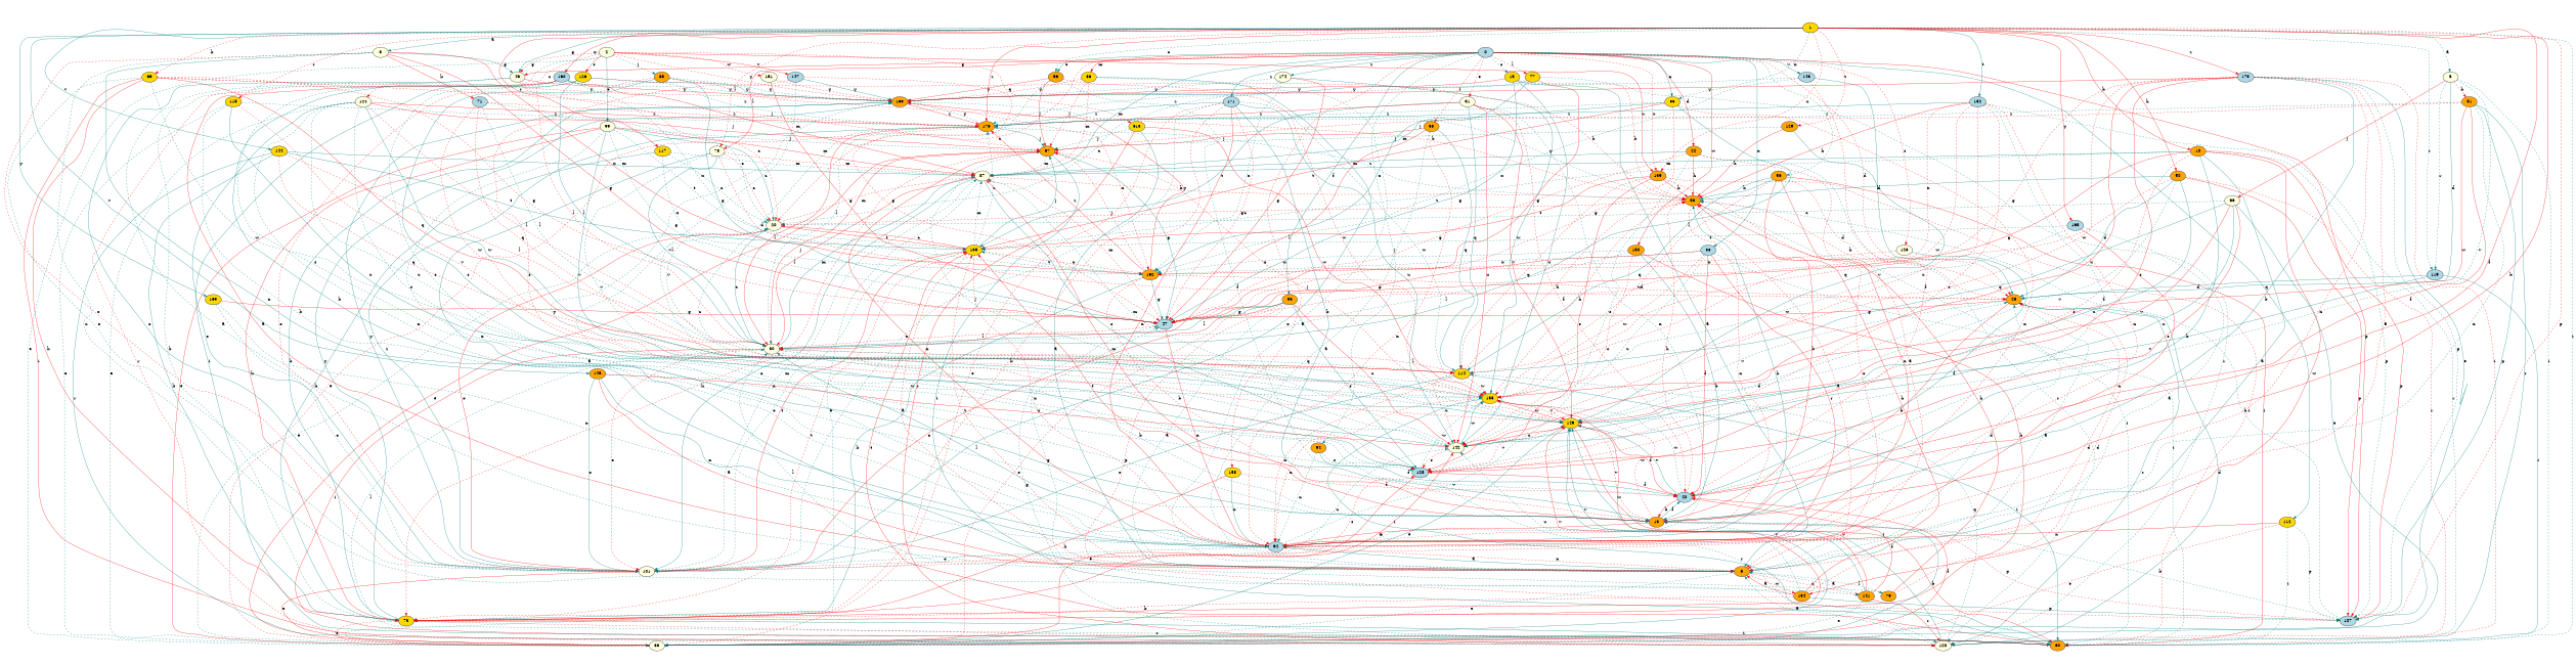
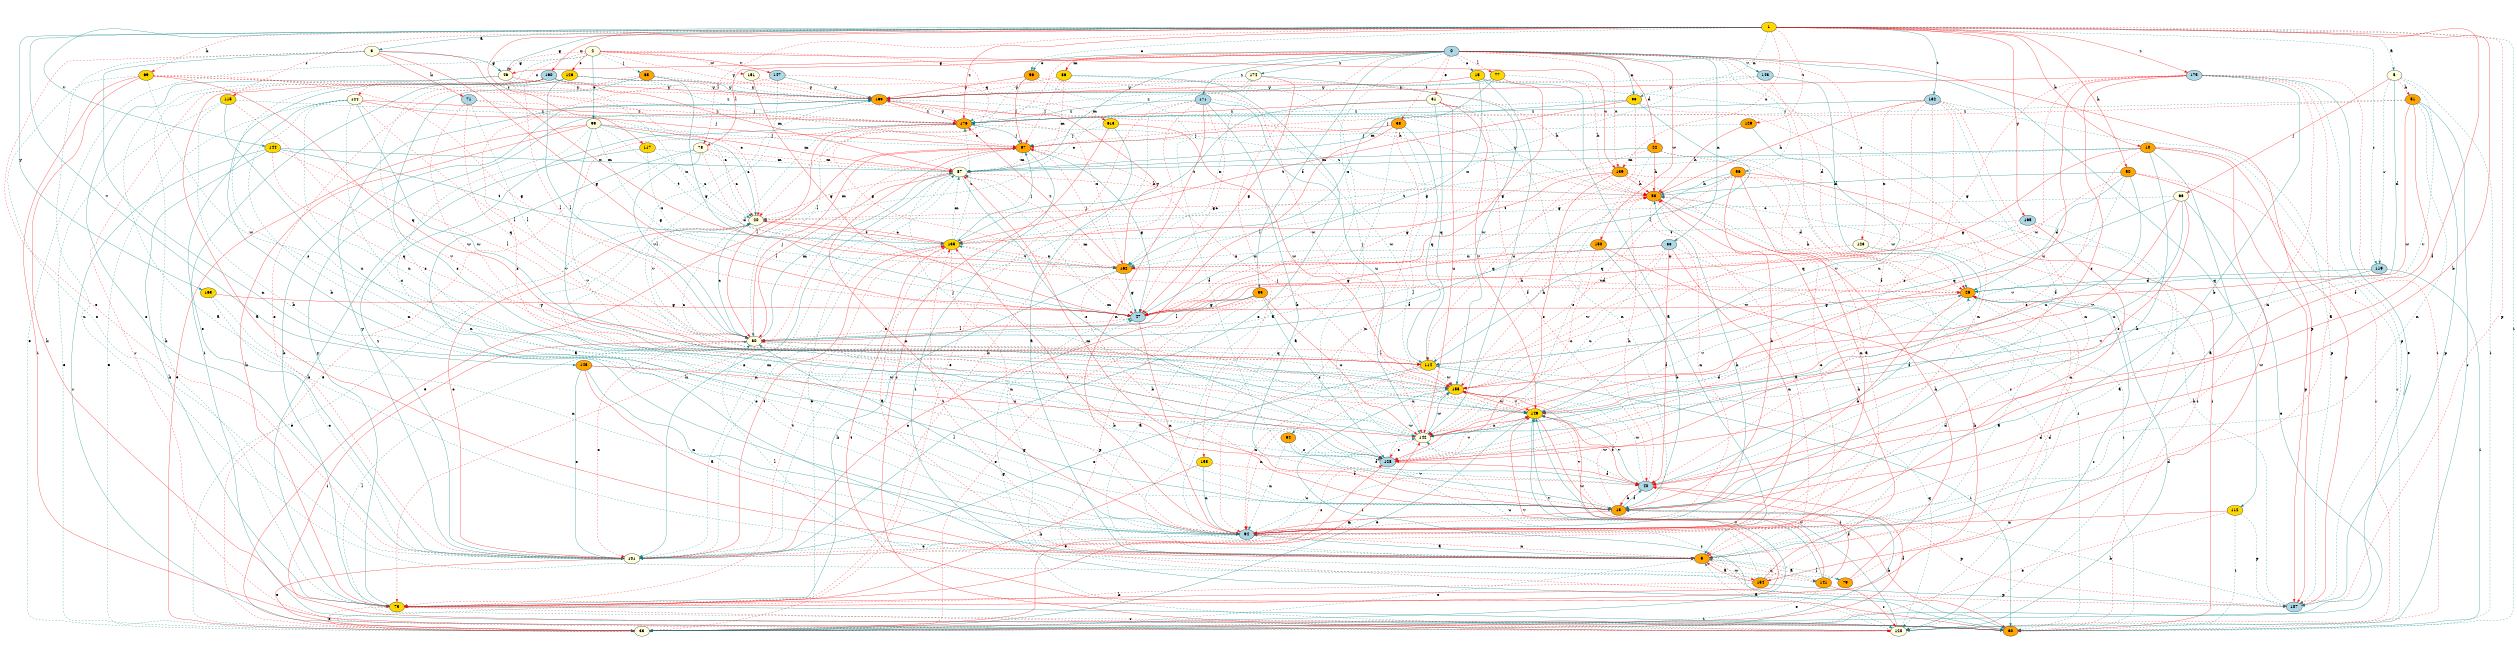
  strict digraph {
    node [fillcolor=orange style=filled]
    edge [color=teal style=dashed]
    0 [fillcolor=lightblue]
    15 [fillcolor=gold]
    20 [fillcolor=lightyellow]
    22
    26
    31 [fillcolor=lightyellow]
    35
    46 [fillcolor=lightyellow]
    56
    58
    64
    77 [fillcolor=gold]
    78 [fillcolor=lightyellow]
    86 [fillcolor=gold]
    87 [fillcolor=lightyellow]
    88 [fillcolor=lightblue]
    93 [fillcolor=gold]
    96
    107 [fillcolor=lightblue]
    112 [fillcolor=gold]
    123 [fillcolor=lightyellow]
    139
    143 [fillcolor=lightblue]
    150
    158 [fillcolor=gold]
    171 [fillcolor=lightblue]
    174 [fillcolor=lightyellow]
    169
    47 [fillcolor=lightblue]
    6
    53
    142 [fillcolor=lightyellow]
    33 [fillcolor=lightyellow]
    94 [fillcolor=lightblue]
    101 [fillcolor=lightyellow]
    135 [fillcolor=gold]
    128 [fillcolor=lightblue]
    120 [fillcolor=lightyellow]
    13
    149 [fillcolor=gold]
    40 [fillcolor=lightblue]
    176
    114 [fillcolor=gold]
    80 [fillcolor=lightyellow]
    60
    155 [fillcolor=gold]
    67
    162
    73 [fillcolor=gold]
    1 [fillcolor=gold]
    3 [fillcolor=lightyellow]
    5 [fillcolor=lightyellow]
    10
    50
    69 [fillcolor=gold]
    115 [fillcolor=gold]
    117 [fillcolor=gold]
    119 [fillcolor=lightblue]
    129
    132 [fillcolor=lightblue]
    144 [fillcolor=gold]
    145
    160 [fillcolor=lightblue]
    163 [fillcolor=gold]
    165 [fillcolor=lightblue]
    175 [fillcolor=lightblue]
    71 [fillcolor=lightblue]
    141
    51
    66 [fillcolor=lightyellow]
    154
    2 [fillcolor=lightyellow]
    65
    99 [fillcolor=lightyellow]
    n75 [fillcolor=gold label=613]
    124 [fillcolor=lightyellow]
    126 [fillcolor=gold]
    147 [fillcolor=lightblue]
    151 [fillcolor=lightyellow]
    79
    0 -> 15 [label=c]
    0 -> 20 [color=red label=c]
    0 -> 22 [color=red label=d style=solid]
    0 -> 26 [color=red label=d]
    0 -> 31 [color=red label=e]
    0 -> 35 [label=f style=solid]
    0 -> 46 [color=red label=g style=solid]
    0 -> 56 [label=i]
    0 -> 58 [color=red label=i]
    0 -> 64 [label=j]
    0 -> 77 [color=red label=l]
    0 -> 78 [color=red label=l style=solid]
    0 -> 86 [color=red label=m style=solid]
    0 -> 87 [label=m style=solid]
    0 -> 88 [label=n style=solid]
    0 -> 93 [label=n style=solid]
    0 -> 96 [label=o style=solid]
    0 -> 107 [color=red label=p style=solid]
    0 -> 112 [label=q style=solid]
    0 -> 123 [color=red label=s]
    0 -> 139 [color=red label=u]
    0 -> 143 [label=v style=solid]
    0 -> 150 [color=red label=w style=solid]
    0 -> 158 [color=red label=x]
    0 -> 171 [label=z style=solid]
    0 -> 174 [label=z style=solid]
    15 -> 169 [color=red label=y style=solid]
    15 -> 47 [label=g style=solid]
    15 -> 6 [label=a style=solid]
    15 -> 53 [color=red label=h]
    15 -> 142 [label=u style=solid]
    20 -> 87 [color=red label=m]
    20 -> 33 [label=e]
    20 -> 94 [label=n]
    20 -> 101 [color=red label=o style=solid]
    20 -> 135 [color=red label=t style=solid]
    22 -> 87 [label=m style=solid]
    22 -> 47 [color=red label=g]
    22 -> 6 [color=red label=a]
    22 -> 53 [color=red label=h style=solid]
    22 -> 128 [label=s]
    22 -> 120 [label=r]
    26 -> 47 [color=red label=g style=solid]
    26 -> 6 [label=a]
    26 -> 53 [color=red label=h]
    26 -> 120 [label=r style=solid]
    26 -> 13 [color=red label=b style=solid]
    26 -> 149 [label=v]
    31 -> 142 [color=red label=u style=solid]
    31 -> 94 [label=n]
    31 -> 135 [label=t style=solid]
    31 -> 149 [color=red label=v style=solid]
    31 -> 40 [color=red label=f]
    31 -> 176 [color=red label=z style=solid]
    31 -> 114 [label=q style=solid]
    35 -> 107 [color=red label=p]
    35 -> 47 [label=g style=solid]
    35 -> 6 [label=a]
    35 -> 142 [color=red label=u style=solid]
    35 -> 33 [color=red label=e]
    35 -> 101 [color=red label=o style=solid]
    35 -> 128 [label=s style=solid]
    35 -> 80 [label=l style=solid]
    46 -> 20 [color=red label=c]
    46 -> 169 [color=red label=y style=solid]
    46 -> 6 [label=a]
    46 -> 101 [label=o style=solid]
    56 -> 26 [color=red label=d]
    56 -> 53 [label=h style=solid]
    56 -> 94 [color=red label=n style=solid]
    56 -> 13 [color=red label=b style=solid]
    56 -> 114 [label=q style=solid]
    56 -> 60 [color=red label=i style=solid]
    56 -> 155 [color=red label=w]
    58 -> 6 [label=a]
    58 -> 94 [color=red label=n]
+   58 -> 40 [label=f]
    58 -> 114 [label=q style=solid]
    58 -> 80 [color=red label=l style=solid]
    58 -> 67 [color=red label=j style=solid]
    64 -> 94 [label=n]
    64 -> 128 [label=s]
    64 -> 40 [label=f style=solid]
    77 -> 169 [label=y style=solid]
    77 -> 47 [color=red label=g style=solid]
    77 -> 120 [label=r]
    77 -> 162 [label=x style=solid]
    78 -> 20 [color=red label=c]
    78 -> 26 [color=red label=d]
    78 -> 87 [color=red label=m]
    78 -> 6 [label=a style=solid]
    78 -> 149 [label=v]
    78 -> 80 [label=l style=solid]
    86 -> 87 [color=red label=m]
    86 -> 169 [color=red label=y]
    86 -> 6 [label=a]
    86 -> 101 [label=o style=solid]
    86 -> 67 [color=red label=j]
    87 -> 53 [color=red label=h]
    87 -> 33 [label=e]
    87 -> 101 [label=o style=solid]
    87 -> 128 [label=s style=solid]
    87 -> 80 [color=red label=l style=solid]
    88 -> 47 [color=red label=g style=solid]
    88 -> 142 [label=u]
-   88 -> 94 [color=red label=r style=solid]
+   88 -> 94 [color=red label=n style=solid]
    88 -> 40 [color=red label=f style=solid]
    88 -> 60 [label=i]
    88 -> 155 [color=red label=w]
    88 -> 162 [label=x]
    93 -> 87 [label=m style=solid]
    93 -> 47 [color=red label=g]
    93 -> 94 [color=red label=n]
    93 -> 135 [color=red label=t style=solid]
    93 -> 176 [label=z]
    93 -> 80 [label=l style=solid]
    96 -> 169 [color=red label=y style=solid]
    96 -> 40 [label=f]
    96 -> 80 [label=l]
    96 -> 155 [color=red label=w]
    96 -> 67 [color=red label=j style=solid]
    107 -> 53 [label=h]
    107 -> 13 [label=b]
    112 -> 107 [label=p]
    112 -> 33 [color=red label=e]
    112 -> 94 [color=red label=n style=solid]
    112 -> 60 [label=i]
    123 -> 40 [label=f style=solid]
    123 -> 162 [color=red label=x]
    139 -> 53 [color=red label=h style=solid]
    139 -> 101 [color=red label=o]
    139 -> 135 [color=red label=t style=solid]
    139 -> 128 [color=red label=s style=solid]
    139 -> 114 [color=red label=q]
    139 -> 60 [color=red label=i]
    143 -> 26 [label=d style=solid]
    143 -> 169 [label=y]
    143 -> 40 [color=red label=f]
    143 -> 162 [label=x]
    150 -> 142 [color=red label=u]
    150 -> 13 [label=b style=solid]
    150 -> 80 [label=l]
    150 -> 162 [label=x]
    150 -> 73 [color=red label=k style=solid]
    158 -> 94 [label=n style=solid]
    158 -> 40 [color=red label=f]
    158 -> 73 [color=red label=k style=solid]
    171 -> 47 [color=red label=g]
    171 -> 142 [label=u style=solid]
    171 -> 33 [color=red label=e]
    171 -> 94 [color=red label=n style=solid]
    171 -> 101 [label=o]
    171 -> 13 [label=b style=solid]
    171 -> 176 [label=z style=solid]
    171 -> 155 [label=w]
    171 -> 73 [color=red label=k]
    174 -> 20 [label=c]
    174 -> 169 [label=y]
    174 -> 47 [color=red label=g style=solid]
    174 -> 176 [label=z]
    174 -> 155 [label=w style=solid]
    174 -> 162 [label=x]
    169 -> 176 [color=red label=z style=solid]
    169 -> 162 [color=red label=x]
    169 -> 73 [label=k style=solid]
    47 -> 87 [color=red label=m]
    47 -> 94 [color=red label=n style=solid]
    47 -> 80 [color=red label=l]
    6 -> 26 [label=d]
    6 -> 33 [label=e]
    6 -> 94 [color=red label=n]
    6 -> 135 [color=red label=t]
    6 -> 141 [color=red label=u]
    6 -> 154 [color=red label=w]
    6 -> 79 [label=l]
    53 -> 20 [color=red label=c]
    53 -> 169 [label=y]
    53 -> 6 [color=red label=a]
    53 -> 94 [color=red label=n]
    53 -> 176 [label=z]
    53 -> 60 [label=i]
    142 -> 87 [label=m]
    142 -> 128 [color=red label=s]
    142 -> 155 [label=w style=solid]
    142 -> 67 [label=j]
    33 -> 13 [label=b style=solid]
    33 -> 149 [label=v style=solid]
    33 -> 40 [color=red label=f style=solid]
    94 -> 6 [label=a style=solid]
    94 -> 53 [label=h style=solid]
    94 -> 101 [label=o]
    94 -> 149 [label=v]
    94 -> 80 [label=l style=solid]
    101 -> 87 [label=m]
    101 -> 169 [label=y style=solid]
    101 -> 142 [label=u]
    101 -> 33 [color=red label=e style=solid]
    101 -> 135 [color=red label=t style=solid]
    101 -> 128 [color=red label=s]
    101 -> 176 [label=z style=solid]
    135 -> 20 [color=red label=c style=solid]
    135 -> 87 [label=m]
    135 -> 6 [color=red label=a]
    135 -> 94 [color=red label=n]
    135 -> 101 [label=o]
    135 -> 176 [label=z]
    135 -> 67 [label=j style=solid]
    135 -> 162 [color=red label=x]
    128 -> 26 [label=d]
    128 -> 33 [color=red label=e style=solid]
    128 -> 120 [label=r]
    128 -> 149 [color=red label=v]
    128 -> 40 [color=red label=f style=solid]
    128 -> 155 [label=w]
    120 -> 26 [label=d style=solid]
    120 -> 47 [label=g]
    120 -> 6 [label=a]
    120 -> 149 [label=v style=solid]
    120 -> 114 [label=q]
    13 -> 87 [color=red label=m style=solid]
    13 -> 107 [color=red label=p]
    13 -> 169 [label=y]
    13 -> 94 [color=red label=n style=solid]
    13 -> 135 [color=red label=t style=solid]
    13 -> 149 [color=red label=v]
    13 -> 40 [label=f style=solid]
    13 -> 155 [color=red label=w]
    149 -> 142 [color=red label=u style=solid]
    149 -> 33 [label=e style=solid]
    149 -> 40 [color=red label=f style=solid]
    149 -> 60 [color=red label=i style=solid]
    149 -> 155 [color=red label=w style=solid]
    149 -> 67 [color=red label=j]
    40 -> 53 [color=red label=h]
    40 -> 13 [color=red label=b style=solid]
    40 -> 149 [label=v style=solid]
    40 -> 155 [label=w]
    176 -> 169 [label=y]
    176 -> 33 [color=red label=e]
    176 -> 149 [label=v]
    176 -> 80 [color=red label=l style=solid]
    176 -> 67 [label=j style=solid]
    114 -> 53 [color=red label=h]
    114 -> 142 [color=red label=u]
    114 -> 94 [color=red label=n]
    114 -> 101 [label=o style=solid]
    114 -> 80 [color=red label=l]
    114 -> 60 [label=i style=solid]
    114 -> 155 [color=red label=w]
    80 -> 20 [label=c style=solid]
    80 -> 87 [label=m style=solid]
    80 -> 101 [color=red label=o]
    80 -> 13 [label=b]
    80 -> 114 [label=q]
    80 -> 60 [color=red label=i style=solid]
    80 -> 67 [color=red label=j style=solid]
    60 -> 135 [color=red label=t style=solid]
    60 -> 80 [label=l]
    155 -> 20 [label=c]
    155 -> 53 [color=red label=h]
    155 -> 94 [color=red label=n]
    155 -> 149 [color=red label=v]
    155 -> 60 [label=i style=solid]
    67 -> 87 [label=m]
    67 -> 47 [label=g style=solid]
    67 -> 33 [color=red label=e style=solid]
    67 -> 94 [color=red label=n style=solid]
    67 -> 60 [label=i style=solid]
    67 -> 73 [color=red label=k]
    162 -> 26 [color=red label=d]
    162 -> 169 [color=red label=y style=solid]
    162 -> 47 [label=g style=solid]
    162 -> 135 [label=t]
    162 -> 13 [color=red label=b]
    162 -> 176 [color=red label=z style=solid]
    162 -> 67 [color=red label=j]
    162 -> 73 [label=k style=solid]
    73 -> 169 [label=y style=solid]
    73 -> 142 [color=red label=u style=solid]
    73 -> 33 [color=red label=e]
    73 -> 135 [color=red label=t]
    73 -> 120 [color=red label=r]
    73 -> 149 [color=red label=v style=solid]
    73 -> 60 [label=i style=solid]
    1 -> 46 [label=g style=solid]
    1 -> 78 [color=red label=l]
    1 -> 93 [label=n]
    1 -> 96 [label=o]
    1 -> 107 [color=red label=p]
    1 -> 139 [color=red label=u]
    1 -> 13 [color=red label=b style=solid]
    1 -> 40 [color=red label=f style=solid]
    1 -> 176 [color=red label=z style=solid]
    1 -> 60 [label=i]
    1 -> 3 [label=a style=solid]
    1 -> 5 [label=a]
    1 -> 10 [color=red label=b style=solid]
    1 -> 50 [color=red label=h style=solid]
    1 -> 69 [color=red label=k]
    1 -> 115 [color=red label=r]
    1 -> 117 [color=red label=r style=solid]
    1 -> 119 [label=r]
    1 -> 129 [color=red label=t]
    1 -> 132 [label=t style=solid]
    1 -> 144 [label=v style=solid]
    1 -> 145 [label=v style=solid]
    1 -> 160 [color=red label=x style=solid]
    1 -> 163 [label=y style=solid]
    1 -> 165 [color=red label=y style=solid]
    1 -> 175 [color=red label=z style=solid]
    3 -> 46 [label=g style=solid]
    3 -> 47 [color=red label=g style=solid]
    3 -> 94 [label=n style=solid]
    3 -> 101 [color=red label=o]
    3 -> 162 [color=red label=x style=solid]
    3 -> 71 [color=red label=k style=solid]
    3 -> 141 [label=u]
    5 -> 26 [label=d style=solid]
    5 -> 149 [label=v]
    5 -> 60 [label=i]
    5 -> 119 [label=r]
    5 -> 51 [color=red label=h]
    5 -> 66 [color=red label=j style=solid]
    10 -> 87 [label=m style=solid]
    10 -> 107 [color=red label=p style=solid]
    10 -> 47 [color=red label=g style=solid]
    10 -> 6 [label=a style=solid]
    10 -> 135 [label=t]
    10 -> 128 [color=red label=s]
    10 -> 120 [label=r]
    10 -> 13 [label=b style=solid]
    10 -> 154 [color=red label=w style=solid]
    50 -> 26 [label=d style=solid]
    50 -> 107 [color=red label=p style=solid]
    50 -> 53 [label=h style=solid]
    50 -> 142 [label=u style=solid]
    50 -> 120 [color=red label=r]
    50 -> 149 [label=v]
    50 -> 114 [color=red label=q]
    69 -> 169 [color=red label=y]
    69 -> 47 [color=red label=g]
    69 -> 101 [label=o]
    69 -> 114 [color=red label=q style=solid]
    69 -> 60 [color=red label=i style=solid]
    69 -> 155 [label=w]
    69 -> 67 [color=red label=j]
    69 -> 73 [color=red label=k style=solid]
    115 -> 142 [label=u style=solid]
    115 -> 33 [label=e]
    115 -> 13 [label=b]
    115 -> 149 [color=red label=v]
    115 -> 176 [label=z]
    117 -> 20 [label=c]
    117 -> 87 [label=m]
    117 -> 162 [label=x]
    117 -> 73 [label=k style=solid]
    119 -> 26 [label=d style=solid]
    119 -> 149 [label=v style=solid]
    119 -> 60 [label=i style=solid]
    129 -> 53 [color=red label=h style=solid]
    129 -> 149 [label=v style=solid]
    129 -> 67 [label=j]
    132 -> 107 [label=p]
    132 -> 53 [color=red label=h style=solid]
    132 -> 142 [color=red label=u]
    132 -> 94 [color=red label=n]
    132 -> 128 [color=red label=s]
    132 -> 40 [label=f]
    132 -> 176 [label=z style=solid]
    132 -> 155 [color=red label=w]
    132 -> 162 [color=red label=x]
    144 -> 87 [label=m style=solid]
    144 -> 135 [label=t style=solid]
    144 -> 120 [label=r style=solid]
    144 -> 114 [color=red label=q]
    144 -> 80 [color=red label=l]
    144 -> 73 [label=k style=solid]
    145 -> 6 [color=red label=a style=solid]
    145 -> 142 [color=red label=u style=solid]
    145 -> 94 [label=n style=solid]
    145 -> 101 [label=o style=solid]
    145 -> 155 [label=w]
    160 -> 87 [color=red label=m style=solid]
    160 -> 169 [label=y]
    160 -> 6 [color=red label=a style=solid]
    160 -> 120 [color=red label=r]
    160 -> 13 [label=b style=solid]
    160 -> 176 [label=z]
    160 -> 80 [color=red label=l]
    160 -> 162 [label=x]
    160 -> 73 [label=k]
    163 -> 47 [color=red label=g style=solid]
    163 -> 94 [label=n]
    163 -> 101 [label=o]
    165 -> 6 [label=a]
    165 -> 94 [color=red label=n style=solid]
    165 -> 135 [label=t]
    165 -> 155 [label=w]
    175 -> 107 [label=p]
    175 -> 169 [color=red label=y style=solid]
    175 -> 47 [color=red label=g]
    175 -> 6 [color=red label=a]
    175 -> 142 [color=red label=u style=solid]
    175 -> 33 [label=e style=solid]
    175 -> 94 [color=red label=n]
    175 -> 128 [color=red label=s style=solid]
    175 -> 13 [label=b style=solid]
    175 -> 60 [color=red label=i]
    175 -> 155 [color=red label=w]
    71 -> 20 [label=c]
    71 -> 176 [color=red label=z]
    71 -> 114 [color=red label=q]
    71 -> 80 [label=l]
    71 -> 155 [color=red label=w]
    141 -> 6 [label=a]
    141 -> 33 [label=e]
    141 -> 120 [color=red label=r style=solid]
    141 -> 149 [label=v style=solid]
    141 -> 40 [color=red label=f style=solid]
    141 -> 155 [color=red label=w style=solid]
    51 -> 107 [label=p style=solid]
    51 -> 94 [label=n]
    51 -> 120 [label=r style=solid]
    51 -> 40 [color=red label=f style=solid]
    51 -> 176 [label=z]
    51 -> 155 [color=red label=w style=solid]
    51 -> 67 [color=red label=j]
    66 -> 20 [label=c]
    66 -> 142 [label=u style=solid]
    66 -> 33 [label=e style=solid]
    66 -> 128 [color=red label=s style=solid]
    66 -> 149 [color=red label=v style=solid]
    66 -> 114 [label=q style=solid]
    154 -> 26 [color=red label=d]
    154 -> 107 [label=p style=solid]
    154 -> 47 [label=g]
    154 -> 6 [color=red label=a style=solid]
    154 -> 53 [color=red label=h style=solid]
    154 -> 142 [label=u]
    154 -> 73 [color=red label=k]
    2 -> 46 [color=red label=g]
    2 -> 139 [color=red label=u style=solid]
    2 -> 169 [color=red label=y]
    2 -> 33 [label=e]
    2 -> 128 [label=s]
    2 -> 65 [label=j]
    2 -> 99 [label=o style=solid]
    2 -> n75 [color=red label=q]
    2 -> 124 [color=red label=s]
    2 -> 126 [color=red label=s style=solid]
    2 -> 147 [color=red label=v style=solid]
    2 -> 151 [color=red label=w]
    65 -> 169 [label=y]
    65 -> 47 [label=g style=solid]
    65 -> 53 [color=red label=h]
    65 -> 101 [color=red label=o]
    65 -> 128 [label=s style=solid]
    99 -> 20 [label=c style=solid]
    99 -> 87 [color=red label=m style=solid]
    99 -> 47 [label=g]
    99 -> 33 [color=red label=e style=solid]
    99 -> 94 [label=n]
    99 -> 135 [label=t]
    99 -> 149 [label=v style=solid]
    99 -> 67 [label=j]
    99 -> 73 [color=red label=k style=solid]
    n75 -> 6 [label=a style=solid]
    n75 -> 120 [color=red label=r style=solid]
    n75 -> 155 [color=red label=w style=solid]
    n75 -> 67 [label=j]
    124 -> 142 [label=u]
    124 -> 33 [label=e]
    124 -> 94 [label=n]
    124 -> 101 [label=o style=solid]
    124 -> 128 [label=s]
    124 -> 176 [color=red label=z style=solid]
    124 -> 80 [color=red label=l]
    124 -> 155 [label=w style=solid]
    124 -> 67 [color=red label=j style=solid]
    126 -> 169 [label=y style=solid]
    126 -> 53 [color=red label=h]
    126 -> 128 [label=s]
    126 -> 80 [label=l style=solid]
    126 -> 60 [label=i style=solid]
    147 -> 169 [label=y style=solid]
    147 -> 47 [color=red label=g]
    147 -> 128 [color=red label=s]
    147 -> 149 [label=v]
    151 -> 169 [color=red label=y]
    151 -> 47 [color=red label=g style=solid]
    79 -> 26 [color=red label=d]
    79 -> 53 [color=red label=h style=solid]
    79 -> 80 [label=l]
  }
